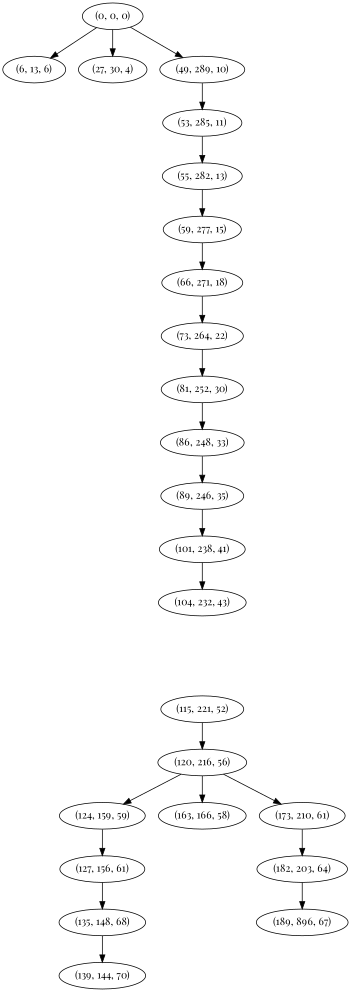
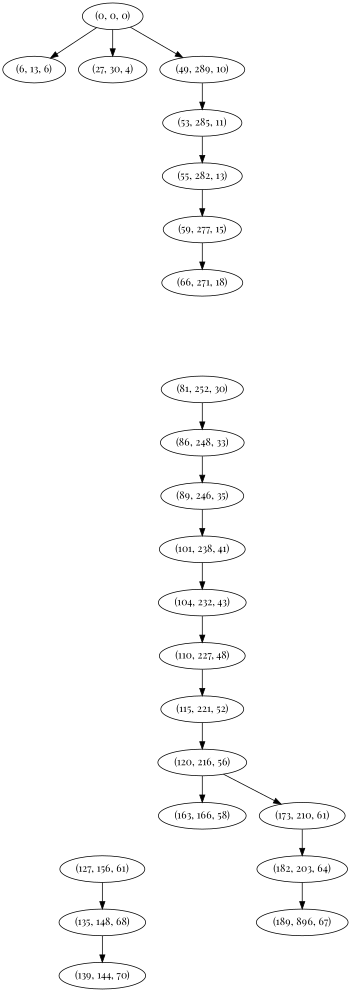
  digraph {
    fontname="Playfair Display"
    node [fontname="Playfair Display"]
    edge [fontname="Playfair Display"]
    "(0, 0, 0)"
    "(6, 13, 6)"
    "(27, 30, 4)"
    "(49, 289, 10)"
    "(53, 285, 11)"
    "(55, 282, 13)"
    "(59, 277, 15)"
    "(66, 271, 18)"
-   "(73, 264, 22)"
    "(81, 252, 30)"
    "(86, 248, 33)"
    "(89, 246, 35)"
    "(101, 238, 41)"
    "(104, 232, 43)"
+   "(110, 227, 48)"
    "(115, 221, 52)"
    "(120, 216, 56)"
-   "(124, 159, 59)"
    "(163, 166, 58)"
    "(173, 210, 61)"
    "(127, 156, 61)"
    "(182, 203, 64)"
    "(135, 148, 68)"
    "(139, 144, 70)"
    n25 [label="(189, 896, 67)"]
    "(0, 0, 0)" -> "(6, 13, 6)"
    "(0, 0, 0)" -> "(27, 30, 4)"
    "(0, 0, 0)" -> "(49, 289, 10)"
    "(49, 289, 10)" -> "(53, 285, 11)"
    "(53, 285, 11)" -> "(55, 282, 13)"
    "(55, 282, 13)" -> "(59, 277, 15)"
    "(59, 277, 15)" -> "(66, 271, 18)"
-   "(66, 271, 18)" -> "(73, 264, 22)"
-   "(73, 264, 22)" -> "(81, 252, 30)"
    "(81, 252, 30)" -> "(86, 248, 33)"
    "(86, 248, 33)" -> "(89, 246, 35)"
    "(89, 246, 35)" -> "(101, 238, 41)"
    "(101, 238, 41)" -> "(104, 232, 43)"
+   "(104, 232, 43)" -> "(110, 227, 48)"
+   "(110, 227, 48)" -> "(115, 221, 52)"
    "(115, 221, 52)" -> "(120, 216, 56)"
-   "(120, 216, 56)" -> "(124, 159, 59)"
    "(120, 216, 56)" -> "(163, 166, 58)"
    "(120, 216, 56)" -> "(173, 210, 61)"
-   "(124, 159, 59)" -> "(127, 156, 61)"
    "(173, 210, 61)" -> "(182, 203, 64)"
    "(127, 156, 61)" -> "(135, 148, 68)"
    "(182, 203, 64)" -> n25
    "(135, 148, 68)" -> "(139, 144, 70)"
  }
